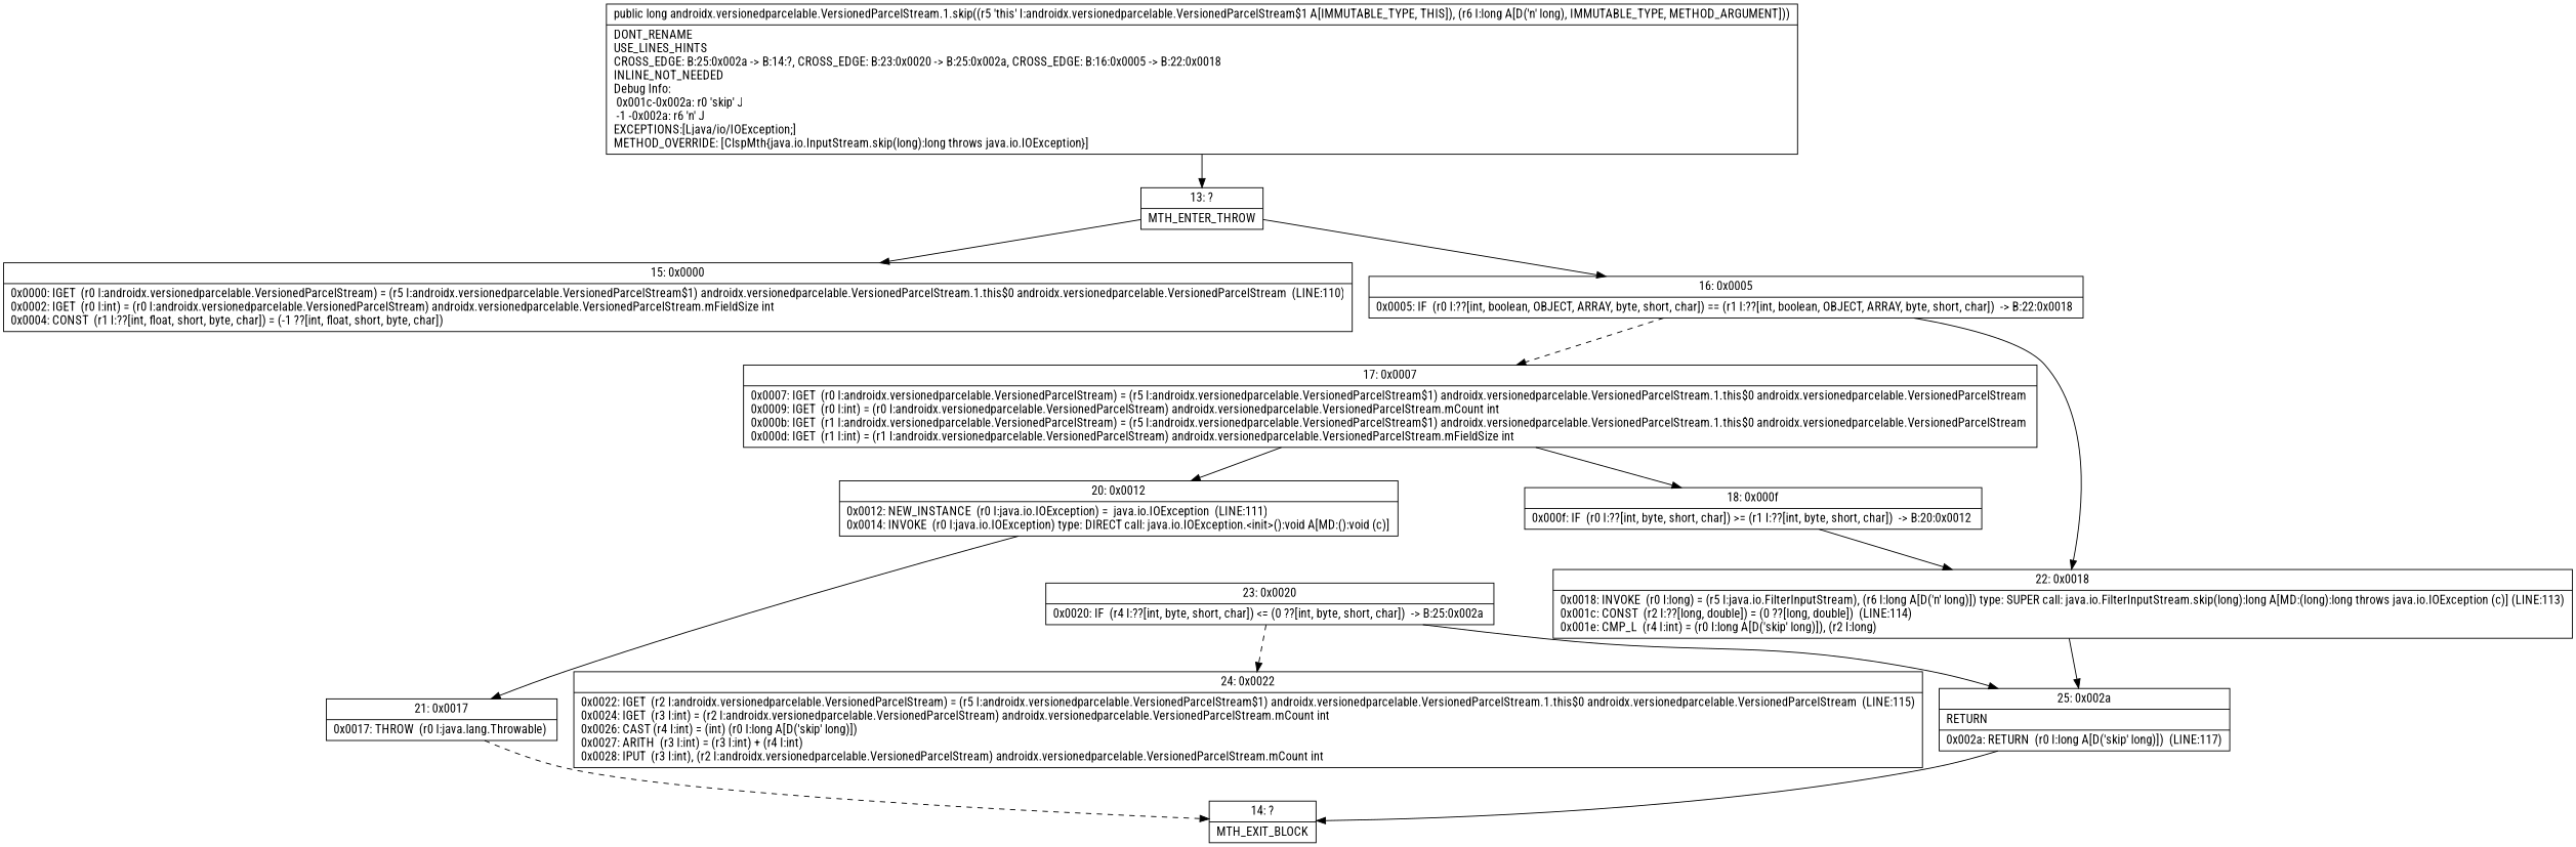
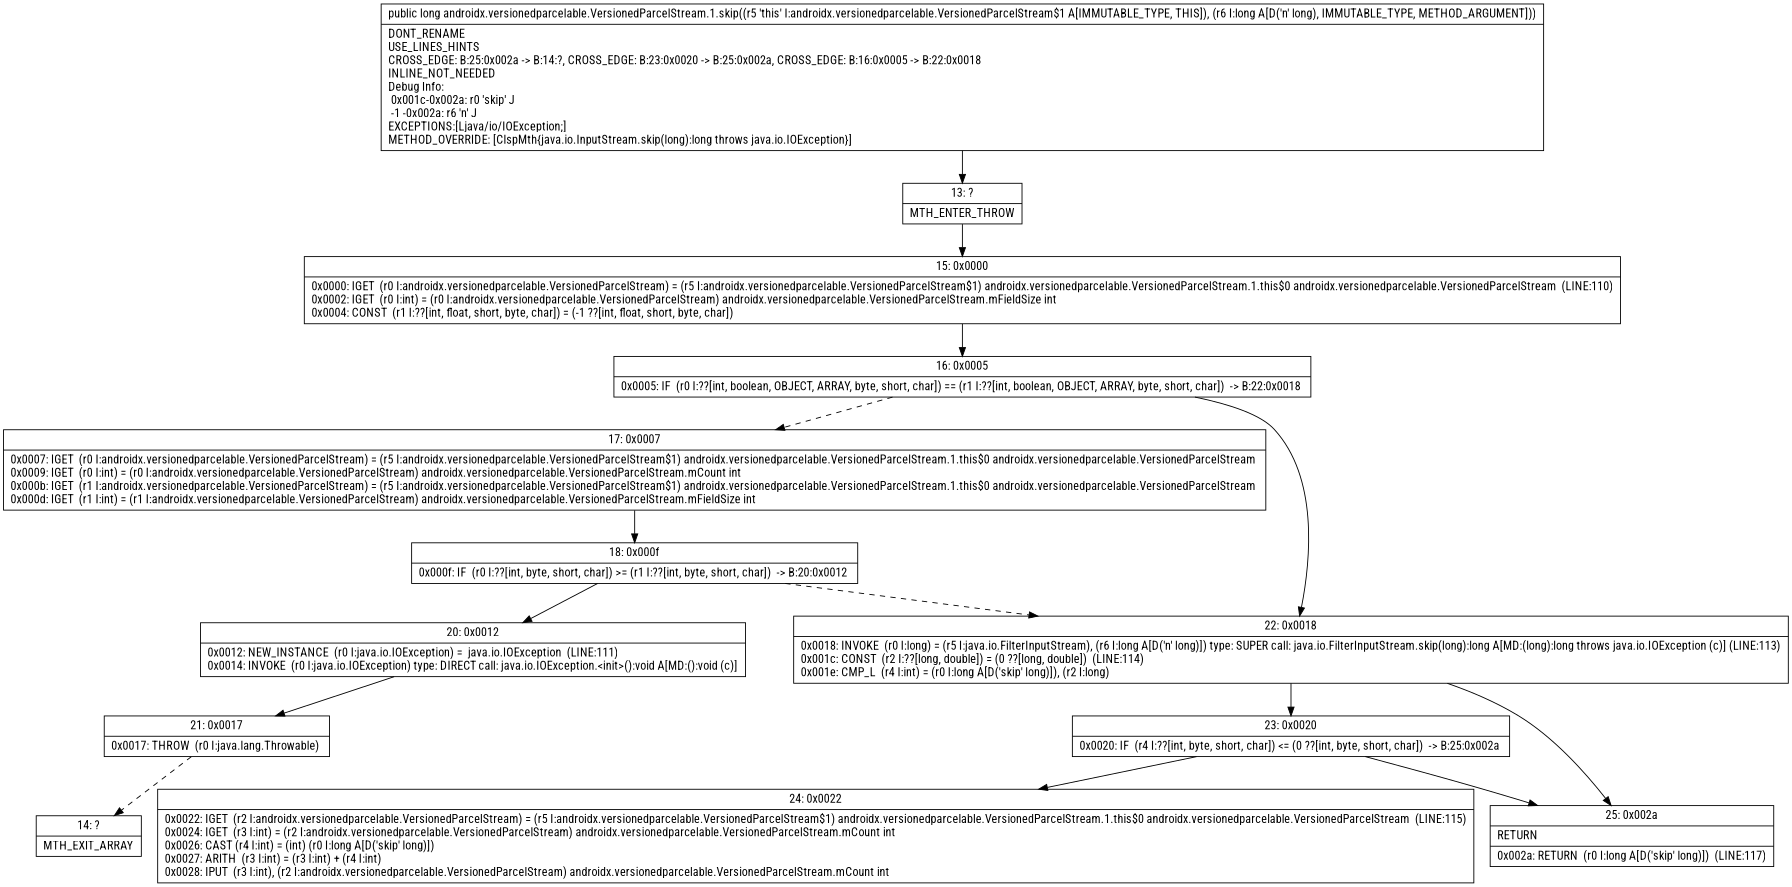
  digraph {
    fontname="Roboto Condensed"
    node [fontname="Roboto Condensed" shape=record]
    edge [fontname="Roboto Condensed"]
    n1 [label="{13\:\ ?|MTH_ENTER_THROW\l}"]
    n2 [label="{15\:\ 0x0000|0x0000: IGET  (r0 I:androidx.versionedparcelable.VersionedParcelStream) = (r5 I:androidx.versionedparcelable.VersionedParcelStream$1) androidx.versionedparcelable.VersionedParcelStream.1.this$0 androidx.versionedparcelable.VersionedParcelStream  (LINE:110)\l0x0002: IGET  (r0 I:int) = (r0 I:androidx.versionedparcelable.VersionedParcelStream) androidx.versionedparcelable.VersionedParcelStream.mFieldSize int \l0x0004: CONST  (r1 I:??[int, float, short, byte, char]) = (\-1 ??[int, float, short, byte, char]) \l}"]
    n3 [label="{16\:\ 0x0005|0x0005: IF  (r0 I:??[int, boolean, OBJECT, ARRAY, byte, short, char]) == (r1 I:??[int, boolean, OBJECT, ARRAY, byte, short, char])  \-\> B:22:0x0018 \l}"]
    n4 [label="{17\:\ 0x0007|0x0007: IGET  (r0 I:androidx.versionedparcelable.VersionedParcelStream) = (r5 I:androidx.versionedparcelable.VersionedParcelStream$1) androidx.versionedparcelable.VersionedParcelStream.1.this$0 androidx.versionedparcelable.VersionedParcelStream \l0x0009: IGET  (r0 I:int) = (r0 I:androidx.versionedparcelable.VersionedParcelStream) androidx.versionedparcelable.VersionedParcelStream.mCount int \l0x000b: IGET  (r1 I:androidx.versionedparcelable.VersionedParcelStream) = (r5 I:androidx.versionedparcelable.VersionedParcelStream$1) androidx.versionedparcelable.VersionedParcelStream.1.this$0 androidx.versionedparcelable.VersionedParcelStream \l0x000d: IGET  (r1 I:int) = (r1 I:androidx.versionedparcelable.VersionedParcelStream) androidx.versionedparcelable.VersionedParcelStream.mFieldSize int \l}"]
    n5 [label="{22\:\ 0x0018|0x0018: INVOKE  (r0 I:long) = (r5 I:java.io.FilterInputStream), (r6 I:long A[D('n' long)]) type: SUPER call: java.io.FilterInputStream.skip(long):long A[MD:(long):long throws java.io.IOException (c)] (LINE:113)\l0x001c: CONST  (r2 I:??[long, double]) = (0 ??[long, double])  (LINE:114)\l0x001e: CMP_L  (r4 I:int) = (r0 I:long A[D('skip' long)]), (r2 I:long) \l}"]
    n6 [label="{18\:\ 0x000f|0x000f: IF  (r0 I:??[int, byte, short, char]) \>= (r1 I:??[int, byte, short, char])  \-\> B:20:0x0012 \l}"]
    n7 [label="{23\:\ 0x0020|0x0020: IF  (r4 I:??[int, byte, short, char]) \<= (0 ??[int, byte, short, char])  \-\> B:25:0x002a \l}"]
    n8 [label="{25\:\ 0x002a|RETURN\l|0x002a: RETURN  (r0 I:long A[D('skip' long)])  (LINE:117)\l}"]
    n9 [label="{20\:\ 0x0012|0x0012: NEW_INSTANCE  (r0 I:java.io.IOException) =  java.io.IOException  (LINE:111)\l0x0014: INVOKE  (r0 I:java.io.IOException) type: DIRECT call: java.io.IOException.\<init\>():void A[MD:():void (c)]\l}"]
    n10 [label="{21\:\ 0x0017|0x0017: THROW  (r0 I:java.lang.Throwable) \l}"]
-   n11 [label="{14\:\ ?|MTH_EXIT_BLOCK\l}"]
+   n11 [label="{14\:\ ?|MTH_EXIT_ARRAY\l}"]
    n12 [label="{24\:\ 0x0022|0x0022: IGET  (r2 I:androidx.versionedparcelable.VersionedParcelStream) = (r5 I:androidx.versionedparcelable.VersionedParcelStream$1) androidx.versionedparcelable.VersionedParcelStream.1.this$0 androidx.versionedparcelable.VersionedParcelStream  (LINE:115)\l0x0024: IGET  (r3 I:int) = (r2 I:androidx.versionedparcelable.VersionedParcelStream) androidx.versionedparcelable.VersionedParcelStream.mCount int \l0x0026: CAST (r4 I:int) = (int) (r0 I:long A[D('skip' long)]) \l0x0027: ARITH  (r3 I:int) = (r3 I:int) + (r4 I:int) \l0x0028: IPUT  (r3 I:int), (r2 I:androidx.versionedparcelable.VersionedParcelStream) androidx.versionedparcelable.VersionedParcelStream.mCount int \l}"]
    n13 [label="{public long androidx.versionedparcelable.VersionedParcelStream.1.skip((r5 'this' I:androidx.versionedparcelable.VersionedParcelStream$1 A[IMMUTABLE_TYPE, THIS]), (r6 I:long A[D('n' long), IMMUTABLE_TYPE, METHOD_ARGUMENT]))  | DONT_RENAME\lUSE_LINES_HINTS\lCROSS_EDGE: B:25:0x002a \-\> B:14:?, CROSS_EDGE: B:23:0x0020 \-\> B:25:0x002a, CROSS_EDGE: B:16:0x0005 \-\> B:22:0x0018\lINLINE_NOT_NEEDED\lDebug Info:\l  0x001c\-0x002a: r0 'skip' J\l  \-1 \-0x002a: r6 'n' J\lEXCEPTIONS:[Ljava\/io\/IOException;]\lMETHOD_OVERRIDE: [ClspMth\{java.io.InputStream.skip(long):long throws java.io.IOException\}]\l}"]
    n1 -> n2
-   n1 -> n3
+   n2 -> n3
    n3 -> n4 [style=dashed]
    n3 -> n5
    n4 -> n6
+   n5 -> n7
    n5 -> n8
-   n6 -> n5 [style=solid]
-   n4 -> n9
+   n6 -> n5 [style=dashed]
+   n6 -> n9
    n7 -> n8
-   n7 -> n12 [style=dashed]
-   n8 -> n11
+   n7 -> n12 [style=solid]
    n9 -> n10
    n10 -> n11 [style=dashed]
    n13 -> n1
  }
